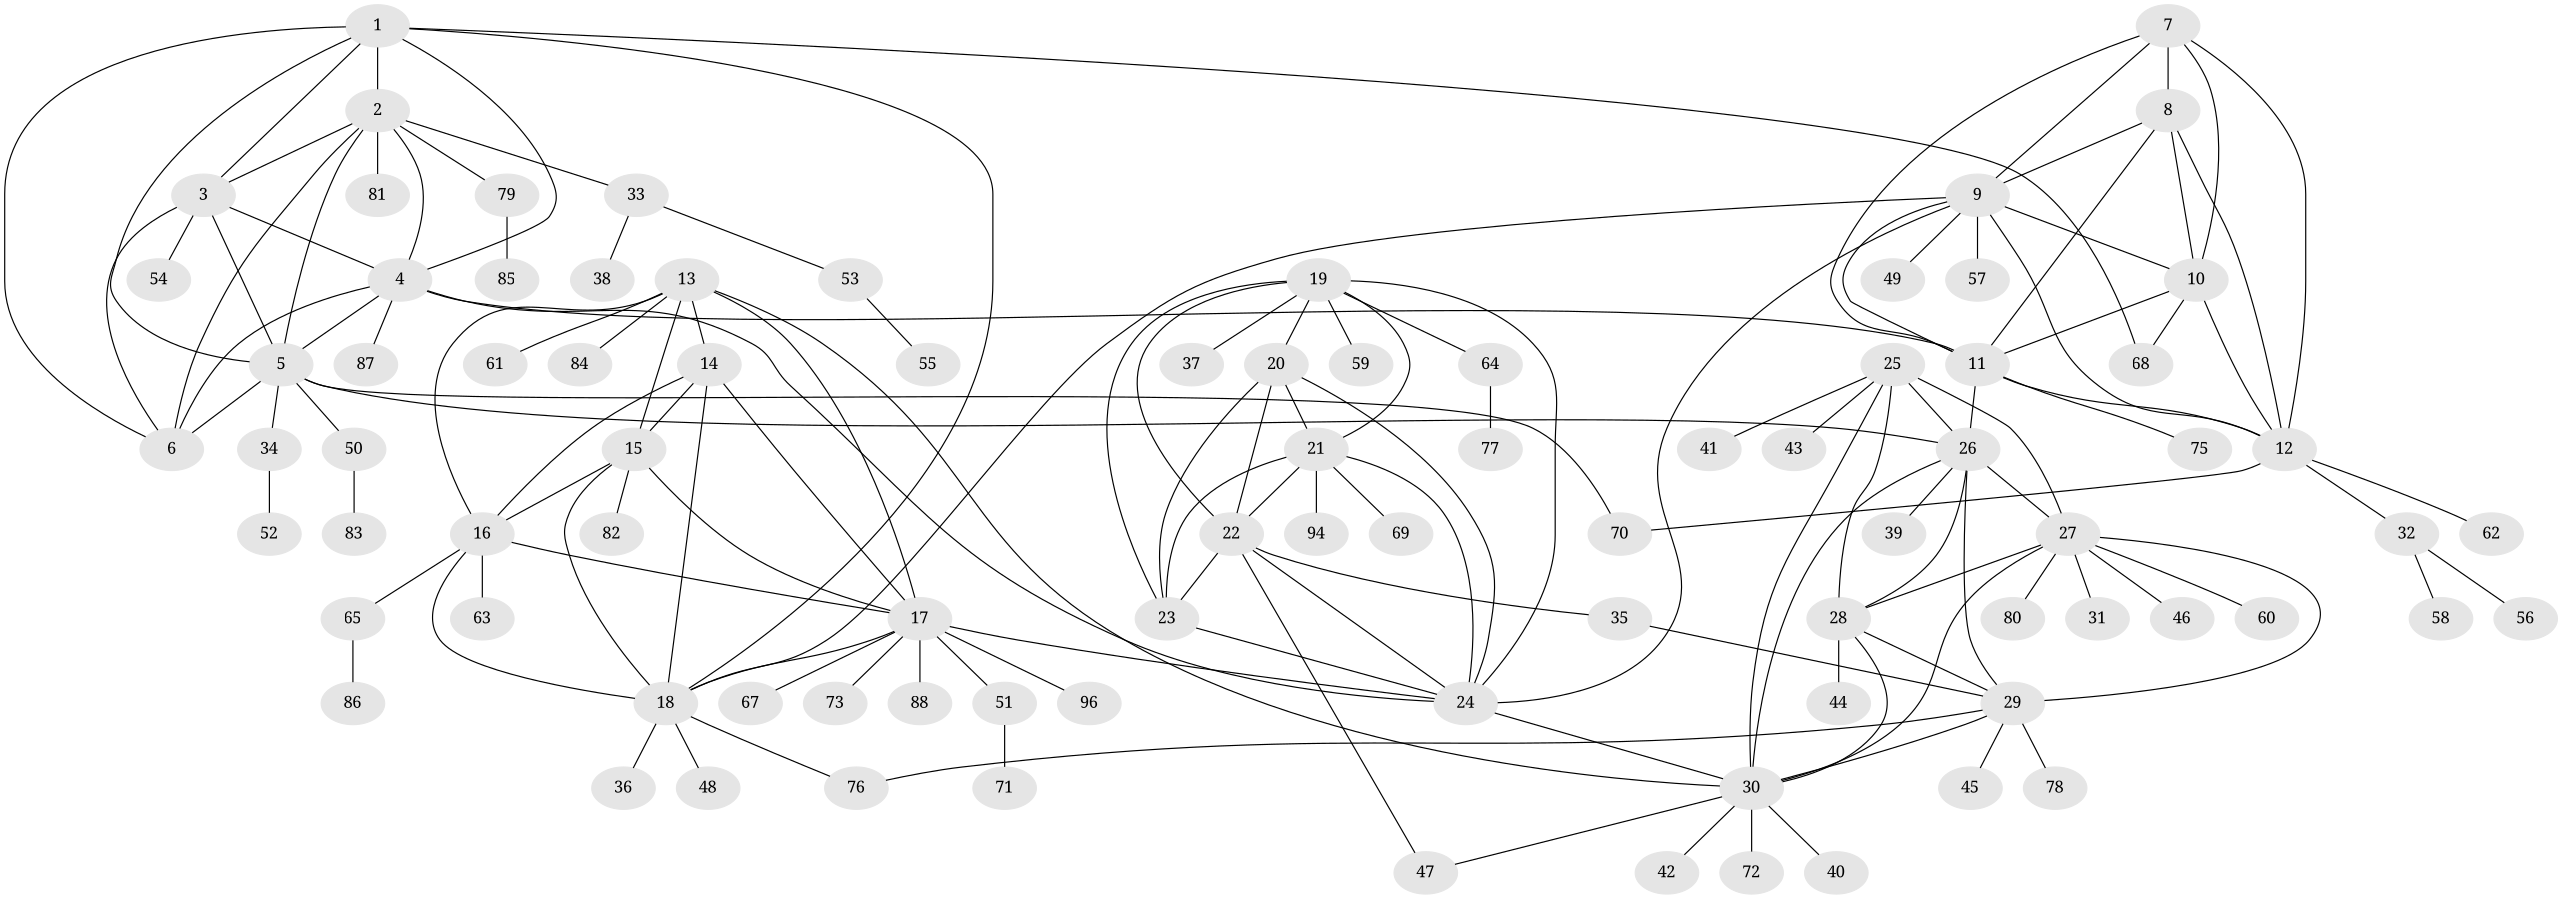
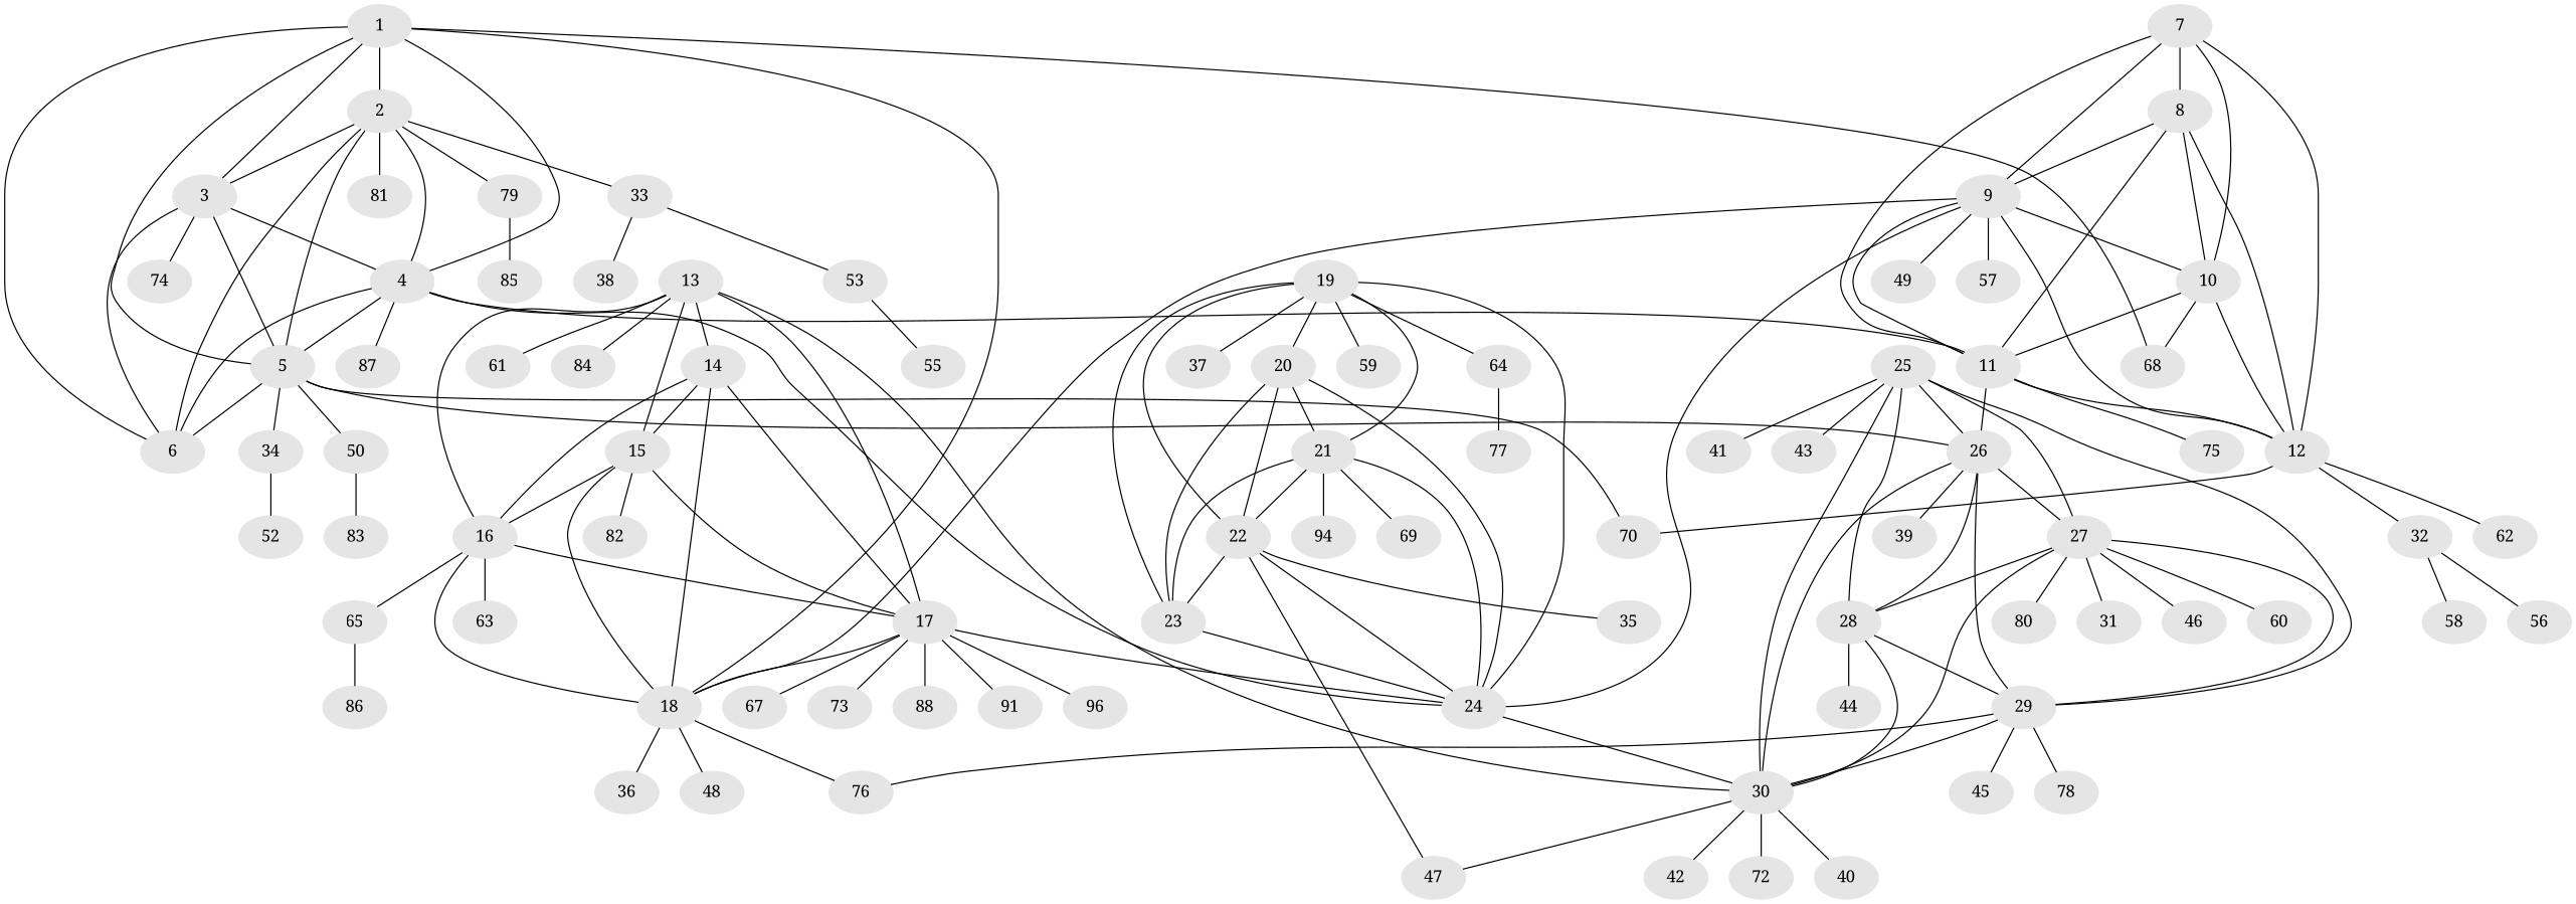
  graph {
    fontname="Noto Serif"
    node [color=gray90 fontname="Noto Serif" style=filled]
    edge [fontname="Noto Serif" weight=1.0]
    1
    2
    3
    4
    5
    6
    18
    68
    33
    79
    81
-   74 [label=54]
+   74
    11
    24
    87
    26
    34
    50
    70
    36
    48
    76
    38
    53
    85
    12
    75
    30
    27
    28
    29
    39
    52
    83
    7
    8
    9
    10
    49
    57
    32
    62
    56
    58
    13
    14
    15
    16
    17
    61
    84
    82
    63
    65
-   51
+   51 [label=91]
    n56 [label=96]
    67
    73
    88
    47
    40
    42
    72
    86
-   71
    19
    20
    21
    22
    23
    37
    59
    64
    n74 [label=94]
    69
    35
    77
    25
    41
    43
    31
    46
    60
    80
    44
    45
    78
    55
    1 -- 2
    1 -- 3
    1 -- 4
    1 -- 5
    1 -- 6
    1 -- 18
    1 -- 68
    2 -- 3
    2 -- 4
    2 -- 5
    2 -- 6
    2 -- 33
    2 -- 79
    2 -- 81
    3 -- 4
    3 -- 5
    3 -- 6
    3 -- 74
    4 -- 5
    4 -- 6
    4 -- 11
    4 -- 24
    4 -- 87
    5 -- 6
    5 -- 26
    5 -- 34
    5 -- 50
    5 -- 70
    18 -- 36
    18 -- 48
    18 -- 76
    33 -- 38
    33 -- 53
    79 -- 85
    11 -- 26
    11 -- 12
    11 -- 75
    24 -- 30
    26 -- 30
    26 -- 27
    26 -- 28
    26 -- 29
    26 -- 39
    34 -- 52
    50 -- 83
    53 -- 55
    12 -- 70
    12 -- 32
    12 -- 62
    30 -- 47
    30 -- 40
    30 -- 42
    30 -- 72
    27 -- 30
    27 -- 28
    27 -- 29
    27 -- 31
    27 -- 46
    27 -- 60
    27 -- 80
    28 -- 30
    28 -- 29
    28 -- 44
    29 -- 76
    29 -- 30
    29 -- 45
    29 -- 78
    7 -- 11
    7 -- 12
    7 -- 8 [weight=4.0]
    7 -- 9
    7 -- 10
    8 -- 11
    8 -- 12
    8 -- 9
    8 -- 10
    9 -- 18
    9 -- 11
    9 -- 24
    9 -- 12
    9 -- 10
    9 -- 49
    9 -- 57
    10 -- 68
    10 -- 11
    10 -- 12
    32 -- 56
    32 -- 58
    13 -- 30
    13 -- 14
    13 -- 15
    13 -- 16
    13 -- 17
    13 -- 61
    13 -- 84
    14 -- 18
    14 -- 15
    14 -- 16
    14 -- 17
    15 -- 18
    15 -- 16
    15 -- 17
    15 -- 82
    16 -- 18
    16 -- 17
    16 -- 63
    16 -- 65
    17 -- 18
    17 -- 24
    17 -- 51
    17 -- n56
    17 -- 67
    17 -- 73
    17 -- 88
    65 -- 86
-   51 -- 71
    19 -- 24
    19 -- 20
    19 -- 21
    19 -- 22
    19 -- 23
    19 -- 37
    19 -- 59
    19 -- 64
    20 -- 24
    20 -- 21
    20 -- 22
    20 -- 23
    21 -- 24
    21 -- 22
    21 -- 23
    21 -- n74
    21 -- 69
    22 -- 24
    22 -- 47
    22 -- 23
    22 -- 35
    23 -- 24
    64 -- 77
    25 -- 26
    25 -- 30
    25 -- 27
    25 -- 28
-   35 -- 29
+   25 -- 29
    25 -- 41
    25 -- 43
  }
